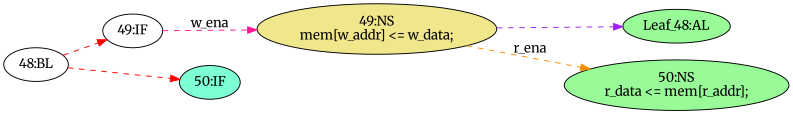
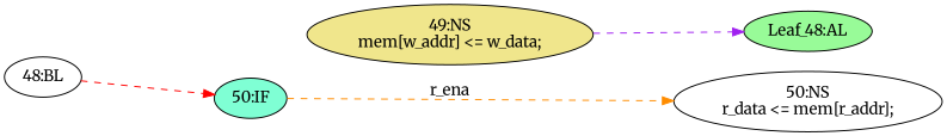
  strict digraph {
    fontname=Merriweather
    rankdir=LR
    node [fillcolor=white fontname=Merriweather statements="[]" style=filled typ=IfStatement]
    edge [color=red cond="[]" fontname=Merriweather lineno=None style=dashed]
    n1 [ast="<pyverilog.vparser.ast.Block object at 0x7f02a048bad0>" label="48:BL" typ=Block]
-   n2 [ast="<pyverilog.vparser.ast.IfStatement object at 0x7f02a013e690>" label="49:IF"]
    n3 [ast="<pyverilog.vparser.ast.IfStatement object at 0x7f02a2591f50>" fillcolor=aquamarine label="50:IF"]
    n4 [ast="<pyverilog.vparser.ast.NonblockingSubstitution object at 0x7f02a04df850>" fillcolor=khaki label="49:NS\nmem[w_addr] <= w_data;" statements="[<pyverilog.vparser.ast.NonblockingSubstitution object at 0x7f02a04df850>]" typ=NonblockingSubstitution]
-   n5 [ast="<pyverilog.vparser.ast.NonblockingSubstitution object at 0x7f02a041ea10>" fillcolor=palegreen label="50:NS\nr_data <= mem[r_addr];" statements="[<pyverilog.vparser.ast.NonblockingSubstitution object at 0x7f02a041ea10>]" typ=NonblockingSubstitution]
+   n5 [ast="<pyverilog.vparser.ast.NonblockingSubstitution object at 0x7f02a041ea10>" label="50:NS\nr_data <= mem[r_addr];" statements="[<pyverilog.vparser.ast.NonblockingSubstitution object at 0x7f02a041ea10>]" typ=NonblockingSubstitution]
    n6 [def_var="['mem', 'r_data']" fillcolor=palegreen label="Leaf_48:AL" statements="" typ=""]
-   n1 -> n2
    n1 -> n3
-   n2 -> n4 [color=deeppink cond="['w_ena']" label=w_ena lineno=49]
-   n4 -> n5 [color=darkorange cond="['r_ena']" label=r_ena lineno=50]
+   n3 -> n5 [color=darkorange cond="['r_ena']" label=r_ena lineno=50]
    n4 -> n6 [color=purple]
  }
